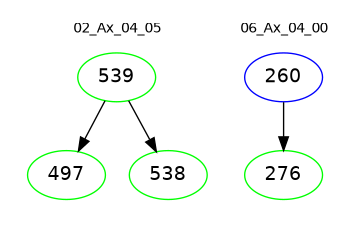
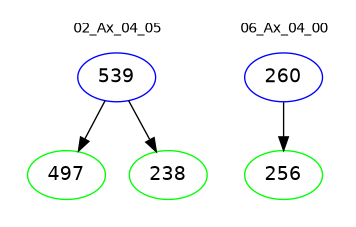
  digraph {
    fontname="DejaVu Sans"
    node [color=green fontname="DejaVu Sans"]
    edge [color=black fontname="DejaVu Sans"]
-   n1 [label=539]
+   n1 [color=blue label=539]
    n2 [label=497]
-   n3 [label=538]
+   n3 [label=238]
    n4 [color=blue label=260]
-   n5 [label=276]
+   n5 [label=256]
    subgraph cluster_1 {
      color=white
      fontsize=10
      label="02_Ax_04_05"
      n1
      n2
      n3
    }
    subgraph cluster_2 {
      color=white
      fontsize=10
      label="06_Ax_04_00"
      n4
      n5
    }
    n1 -> n2
    n1 -> n3
    n4 -> n5
  }
